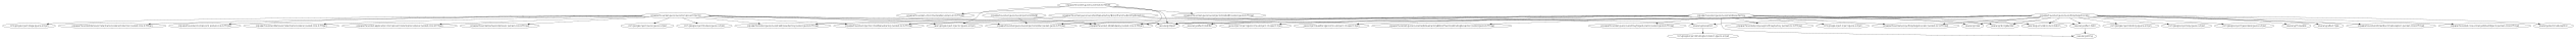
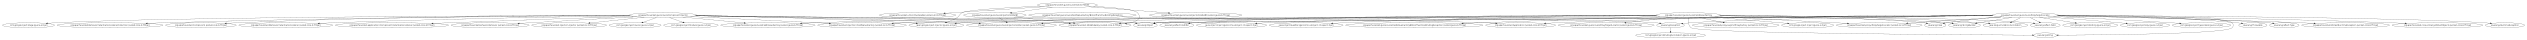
  digraph {
    fontname=Montserrat
    node [fontname=Montserrat]
    edge [fontname=Montserrat]
    "org.apache.wicket.guice.GuiceComponentInjector"
    "com.google.inject.Guice (guice-4.0.jar)"
    n3 [label="spec.google.inject.Injector (guice-4.0.jar)"]
    "com.google.inject.Module (guice-4.0.jar)"
    "com.google.inject.Stage (guice-4.0.jar)"
    "java.lang.Object"
+   "org.apache.wicket.Application (wicket-core-6.17.0.jar)"
    "org.apache.wicket.BehaviorInstantiationListenerCollection (wicket-core-6.17.0.jar)"
    "org.apache.wicket.Component (wicket-core-6.17.0.jar)"
    "org.apache.wicket.IBehaviorInstantiationListener (wicket-core-6.17.0.jar)"
    "org.apache.wicket.MetaDataKey (wicket-core-6.17.0.jar)"
    "org.apache.wicket.application.IComponentInstantiationListener (wicket-core-6.17.0.jar)"
    "org.apache.wicket.behavior.Behavior (wicket-core-6.17.0.jar)"
    "org.apache.wicket.guice.GuiceFieldValueFactory (wicket-guice-6.17.0.jar)"
    "org.apache.wicket.guice.GuiceInjectorHolder (wicket-guice-6.17.0.jar)"
    "org.apache.wicket.injection.IFieldValueFactory (wicket-ioc-6.17.0.jar)"
+   "org.apache.wicket.injection.Injector (wicket-ioc-6.17.0.jar)"
    "org.apache.wicket.guice.GuiceFieldValueFactory"
    "com.google.inject.Inject (guice-4.0.jar)"
    "java.lang.Class"
    "java.lang.String"
    "java.lang.StringBuilder"
    "java.lang.annotation.Annotation"
    "java.lang.reflect.Field"
    "java.lang.reflect.Modifier"
    "javax.inject.Inject (geronimo-atinject_1.0_spec-1.0.jar)"
    "javax.inject.Qualifier (geronimo-atinject_1.0_spec-1.0.jar)"
    "org.apache.wicket.guice.GuiceFieldValueFactory$MoreThanOneBindingException (wicket-guice-6.17.0.jar)"
    "org.apache.wicket.guice.GuiceProxyTargetLocator (wicket-guice-6.17.0.jar)"
    "org.apache.wicket.proxy.IProxyTargetLocator (wicket-ioc-6.17.0.jar)"
    "org.apache.wicket.proxy.LazyInitProxyFactory (wicket-ioc-6.17.0.jar)"
    "org.apache.wicket.guice.GuiceFieldValueFactory$MoreThanOneBindingException"
    "java.lang.Exception"
    "com.google.inject.BindingAnnotation (guice-4.0.jar)"
    "org.apache.wicket.guice.GuiceInjectorHolder"
    "org.apache.wicket.guice.GuiceInjectorHolder$1 (wicket-guice-6.17.0.jar)"
    "org.apache.wicket.util.io.IClusterable (wicket-util-6.17.0.jar)"
    "org.apache.wicket.guice.GuiceInjectorHolder$1"
    "org.apache.wicket.guice.GuiceProxyTargetLocator"
    "java.lang.RuntimeException"
    "com.google.inject.Binding (guice-4.0.jar)"
    "com.google.inject.Key (guice-4.0.jar)"
    "com.google.inject.TypeLiteral (guice-4.0.jar)"
    "java.lang.Throwable"
    "java.lang.reflect.Type"
    "org.apache.wicket.WicketRuntimeException (wicket-core-6.17.0.jar)"
    "org.apache.wicket.core.util.lang.WicketObjects (wicket-core-6.17.0.jar)"
    "org.apache.wicket.guice.GuiceComponentInjector" -> "com.google.inject.Guice (guice-4.0.jar)"
    "org.apache.wicket.guice.GuiceComponentInjector" -> n3
    "org.apache.wicket.guice.GuiceComponentInjector" -> "com.google.inject.Module (guice-4.0.jar)"
    "org.apache.wicket.guice.GuiceComponentInjector" -> "com.google.inject.Stage (guice-4.0.jar)"
    "org.apache.wicket.guice.GuiceComponentInjector" -> "java.lang.Object"
+   "org.apache.wicket.guice.GuiceComponentInjector" -> "org.apache.wicket.Application (wicket-core-6.17.0.jar)"
    "org.apache.wicket.guice.GuiceComponentInjector" -> "org.apache.wicket.BehaviorInstantiationListenerCollection (wicket-core-6.17.0.jar)"
    "org.apache.wicket.guice.GuiceComponentInjector" -> "org.apache.wicket.Component (wicket-core-6.17.0.jar)"
    "org.apache.wicket.guice.GuiceComponentInjector" -> "org.apache.wicket.IBehaviorInstantiationListener (wicket-core-6.17.0.jar)"
    "org.apache.wicket.guice.GuiceComponentInjector" -> "org.apache.wicket.MetaDataKey (wicket-core-6.17.0.jar)"
    "org.apache.wicket.guice.GuiceComponentInjector" -> "org.apache.wicket.application.IComponentInstantiationListener (wicket-core-6.17.0.jar)"
    "org.apache.wicket.guice.GuiceComponentInjector" -> "org.apache.wicket.behavior.Behavior (wicket-core-6.17.0.jar)"
    "org.apache.wicket.guice.GuiceComponentInjector" -> "org.apache.wicket.guice.GuiceFieldValueFactory (wicket-guice-6.17.0.jar)"
    "org.apache.wicket.guice.GuiceComponentInjector" -> "org.apache.wicket.guice.GuiceInjectorHolder (wicket-guice-6.17.0.jar)"
    "org.apache.wicket.guice.GuiceComponentInjector" -> "org.apache.wicket.injection.IFieldValueFactory (wicket-ioc-6.17.0.jar)"
+   "org.apache.wicket.guice.GuiceComponentInjector" -> "org.apache.wicket.injection.Injector (wicket-ioc-6.17.0.jar)"
    "org.apache.wicket.guice.GuiceFieldValueFactory" -> "java.lang.Object"
    "org.apache.wicket.guice.GuiceFieldValueFactory" -> "org.apache.wicket.injection.IFieldValueFactory (wicket-ioc-6.17.0.jar)"
    "org.apache.wicket.guice.GuiceFieldValueFactory" -> "com.google.inject.Inject (guice-4.0.jar)"
    "org.apache.wicket.guice.GuiceFieldValueFactory" -> "java.lang.Class"
    "org.apache.wicket.guice.GuiceFieldValueFactory" -> "java.lang.String"
    "org.apache.wicket.guice.GuiceFieldValueFactory" -> "java.lang.StringBuilder"
    "org.apache.wicket.guice.GuiceFieldValueFactory" -> "java.lang.annotation.Annotation"
    "org.apache.wicket.guice.GuiceFieldValueFactory" -> "java.lang.reflect.Field"
    "org.apache.wicket.guice.GuiceFieldValueFactory" -> "java.lang.reflect.Modifier"
    "org.apache.wicket.guice.GuiceFieldValueFactory" -> "javax.inject.Inject (geronimo-atinject_1.0_spec-1.0.jar)"
    "org.apache.wicket.guice.GuiceFieldValueFactory" -> "javax.inject.Qualifier (geronimo-atinject_1.0_spec-1.0.jar)"
    "org.apache.wicket.guice.GuiceFieldValueFactory" -> "org.apache.wicket.guice.GuiceFieldValueFactory$MoreThanOneBindingException (wicket-guice-6.17.0.jar)"
    "org.apache.wicket.guice.GuiceFieldValueFactory" -> "org.apache.wicket.guice.GuiceProxyTargetLocator (wicket-guice-6.17.0.jar)"
    "org.apache.wicket.guice.GuiceFieldValueFactory" -> "org.apache.wicket.proxy.IProxyTargetLocator (wicket-ioc-6.17.0.jar)"
    "org.apache.wicket.guice.GuiceFieldValueFactory" -> "org.apache.wicket.proxy.LazyInitProxyFactory (wicket-ioc-6.17.0.jar)"
    "org.apache.wicket.guice.GuiceFieldValueFactory$MoreThanOneBindingException" -> "org.apache.wicket.guice.GuiceFieldValueFactory (wicket-guice-6.17.0.jar)"
    "org.apache.wicket.guice.GuiceFieldValueFactory$MoreThanOneBindingException" -> "java.lang.Exception"
    "java.lang.Exception" -> "com.google.inject.BindingAnnotation (guice-4.0.jar)"
    "org.apache.wicket.guice.GuiceInjectorHolder" -> n3
-   "org.apache.wicket.guice.GuiceInjectorHolder" -> "java.lang.Object"
+   "org.apache.wicket.guice.GuiceInjectorHolder" -> "org.apache.wicket.guice.GuiceInjectorHolder$1"
    "org.apache.wicket.guice.GuiceInjectorHolder" -> "org.apache.wicket.MetaDataKey (wicket-core-6.17.0.jar)"
    "org.apache.wicket.guice.GuiceInjectorHolder" -> "org.apache.wicket.guice.GuiceInjectorHolder$1 (wicket-guice-6.17.0.jar)"
    "org.apache.wicket.guice.GuiceInjectorHolder" -> "org.apache.wicket.util.io.IClusterable (wicket-util-6.17.0.jar)"
    "org.apache.wicket.guice.GuiceInjectorHolder$1" -> "org.apache.wicket.MetaDataKey (wicket-core-6.17.0.jar)"
    "org.apache.wicket.guice.GuiceInjectorHolder$1" -> "org.apache.wicket.guice.GuiceInjectorHolder (wicket-guice-6.17.0.jar)"
+   "org.apache.wicket.guice.GuiceProxyTargetLocator" -> n3
    "org.apache.wicket.guice.GuiceProxyTargetLocator" -> "java.lang.Object"
+   "org.apache.wicket.guice.GuiceProxyTargetLocator" -> "org.apache.wicket.Application (wicket-core-6.17.0.jar)"
    "org.apache.wicket.guice.GuiceProxyTargetLocator" -> "org.apache.wicket.MetaDataKey (wicket-core-6.17.0.jar)"
    "org.apache.wicket.guice.GuiceProxyTargetLocator" -> "org.apache.wicket.guice.GuiceInjectorHolder (wicket-guice-6.17.0.jar)"
    "org.apache.wicket.guice.GuiceProxyTargetLocator" -> "java.lang.Class"
-   "java.lang.reflect.Field" -> "java.lang.String"
+   "org.apache.wicket.guice.GuiceProxyTargetLocator" -> "java.lang.String"
    "org.apache.wicket.guice.GuiceProxyTargetLocator" -> "java.lang.StringBuilder"
    "org.apache.wicket.guice.GuiceProxyTargetLocator" -> "java.lang.annotation.Annotation"
    "org.apache.wicket.guice.GuiceProxyTargetLocator" -> "java.lang.reflect.Field"
    "org.apache.wicket.guice.GuiceProxyTargetLocator" -> "org.apache.wicket.proxy.IProxyTargetLocator (wicket-ioc-6.17.0.jar)"
    "org.apache.wicket.guice.GuiceProxyTargetLocator" -> "java.lang.Exception"
    "org.apache.wicket.guice.GuiceProxyTargetLocator" -> "java.lang.RuntimeException"
    "org.apache.wicket.guice.GuiceProxyTargetLocator" -> "com.google.inject.Binding (guice-4.0.jar)"
    "org.apache.wicket.guice.GuiceProxyTargetLocator" -> "com.google.inject.Key (guice-4.0.jar)"
    "org.apache.wicket.guice.GuiceProxyTargetLocator" -> "com.google.inject.TypeLiteral (guice-4.0.jar)"
    "org.apache.wicket.guice.GuiceProxyTargetLocator" -> "java.lang.Throwable"
    "org.apache.wicket.guice.GuiceProxyTargetLocator" -> "java.lang.reflect.Type"
    "org.apache.wicket.guice.GuiceProxyTargetLocator" -> "org.apache.wicket.WicketRuntimeException (wicket-core-6.17.0.jar)"
    "org.apache.wicket.guice.GuiceProxyTargetLocator" -> "org.apache.wicket.core.util.lang.WicketObjects (wicket-core-6.17.0.jar)"
  }
